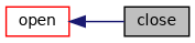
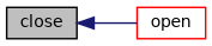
  digraph {
    rankdir=LR
    node [fontname=Helvetica fontsize=10 shape=record]
    n1 [color=black fillcolor=grey75 fontcolor=black height=0.2 label=close style=filled width=0.4]
    n2 [color=red height=0.2 label=open width=0.4]
-   n2 -> n1 [color=midnightblue dir=back fontname=Helvetica fontsize=10 labelfontname=Helvetica labelfontsize=10 style=solid]
+   n1 -> n2 [color=midnightblue dir=back fontname=Helvetica fontsize=10 labelfontname=Helvetica labelfontsize=10 style=solid]
  }
